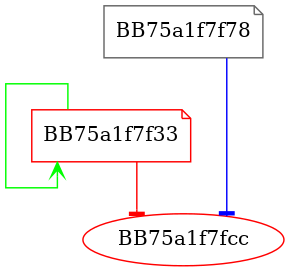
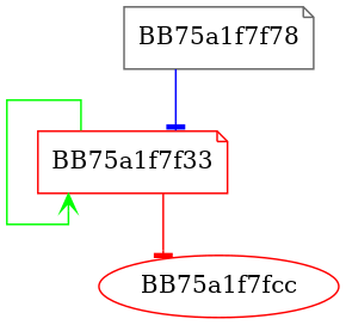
  digraph {
    splines=ortho
    node [color=red shape=note]
    edge [arrowhead=tee]
    BB75a1f7f78 [color=gray40]
    n2 [label=BB75a1f7f33]
    BB75a1f7fcc [shape=ellipse]
-   BB75a1f7f78 -> BB75a1f7fcc [color=blue]
+   BB75a1f7f78 -> n2 [color=blue]
    n2 -> n2 [arrowhead=vee color=green]
    n2 -> BB75a1f7fcc [color=red]
  }
